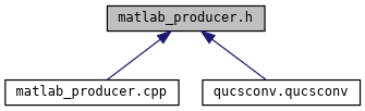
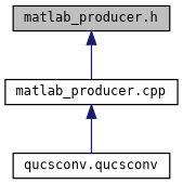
  digraph {
    fontname="DejaVu Sans Mono"
    node [color=black fillcolor=white fontname="DejaVu Sans Mono" fontsize=10 shape=record style=filled]
    edge [color=midnightblue dir=back fontname="DejaVu Sans Mono" fontsize=10 labelfontname=Helvetica labelfontsize=10 style=solid]
    n1 [fillcolor=grey75 fontcolor=black height=0.2 label="matlab_producer.h" width=0.4]
    n2 [height=0.2 label="matlab_producer.cpp" width=0.4]
    n3 [height=0.2 label="qucsconv.qucsconv" width=0.4]
    n1 -> n2
-   n1 -> n3
+   n2 -> n3
  }
